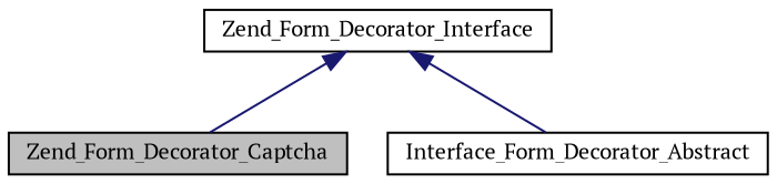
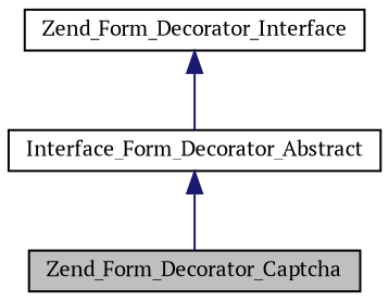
  digraph {
    fontname="PT Serif"
    node [color=black fillcolor=white fontname="PT Serif" fontsize=10 shape=record style=filled]
    edge [color=midnightblue dir=back fontname="PT Serif" fontsize=10 labelfontname=Helvetica labelfontsize=10 style=solid]
    n1 [fillcolor=grey75 fontcolor=black height=0.2 label=Zend_Form_Decorator_Captcha width=0.4]
    n2 [height=0.2 label=Interface_Form_Decorator_Abstract width=0.4]
    n3 [height=0.2 label=Zend_Form_Decorator_Interface width=0.4]
-   n3 -> n1
+   n2 -> n1
    n3 -> n2
  }
